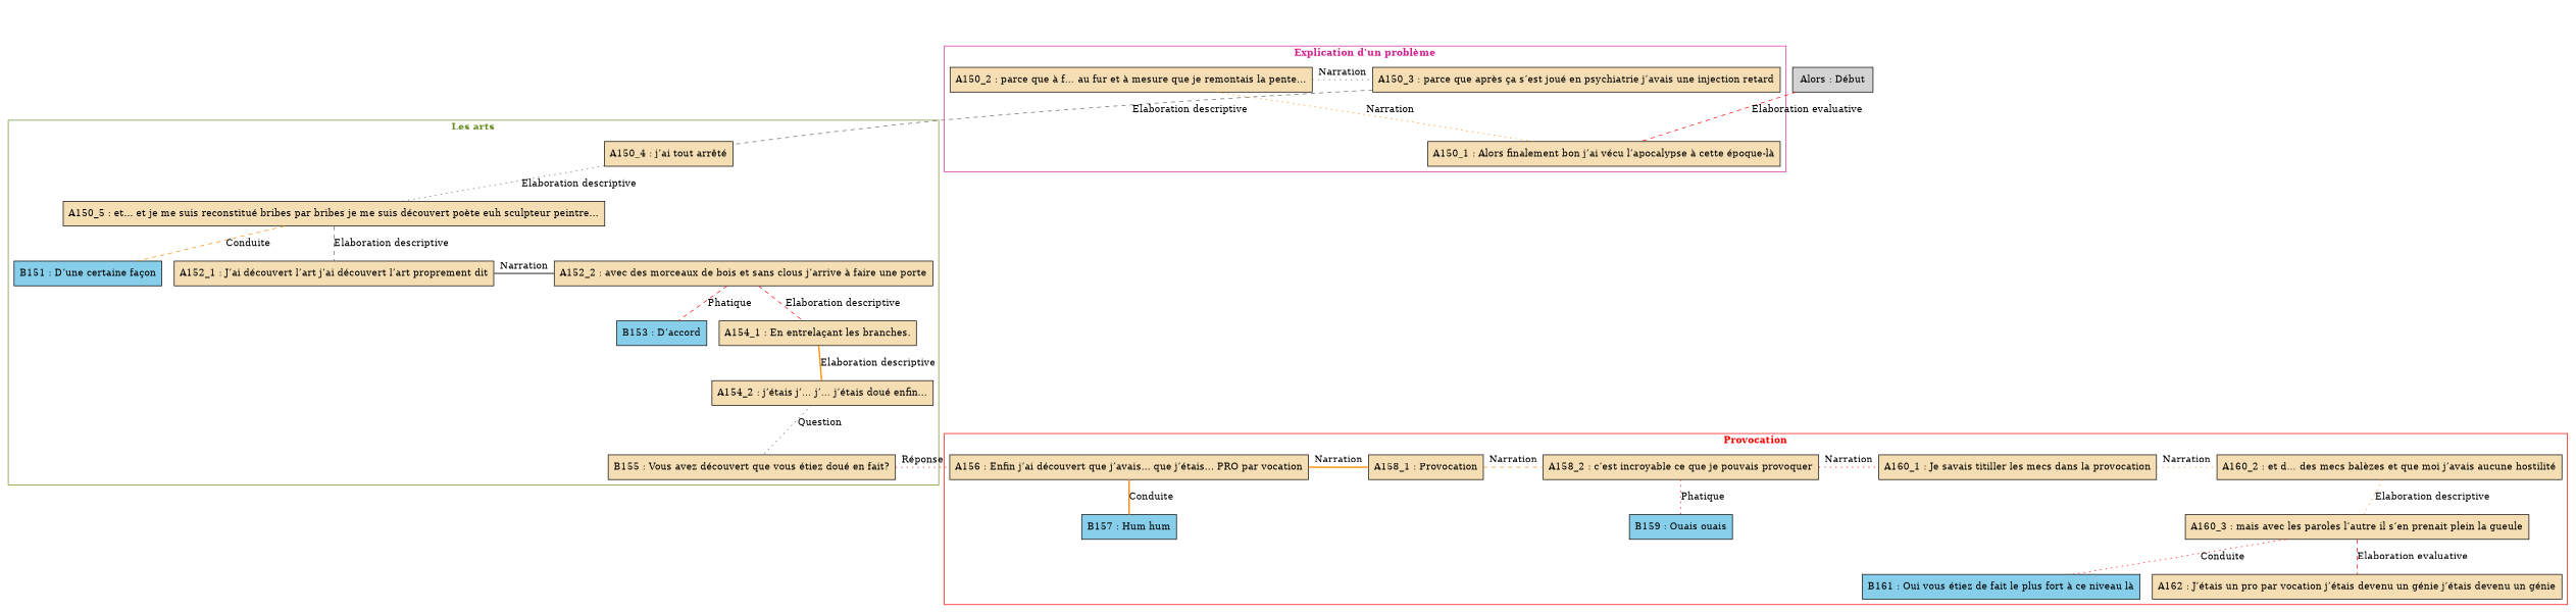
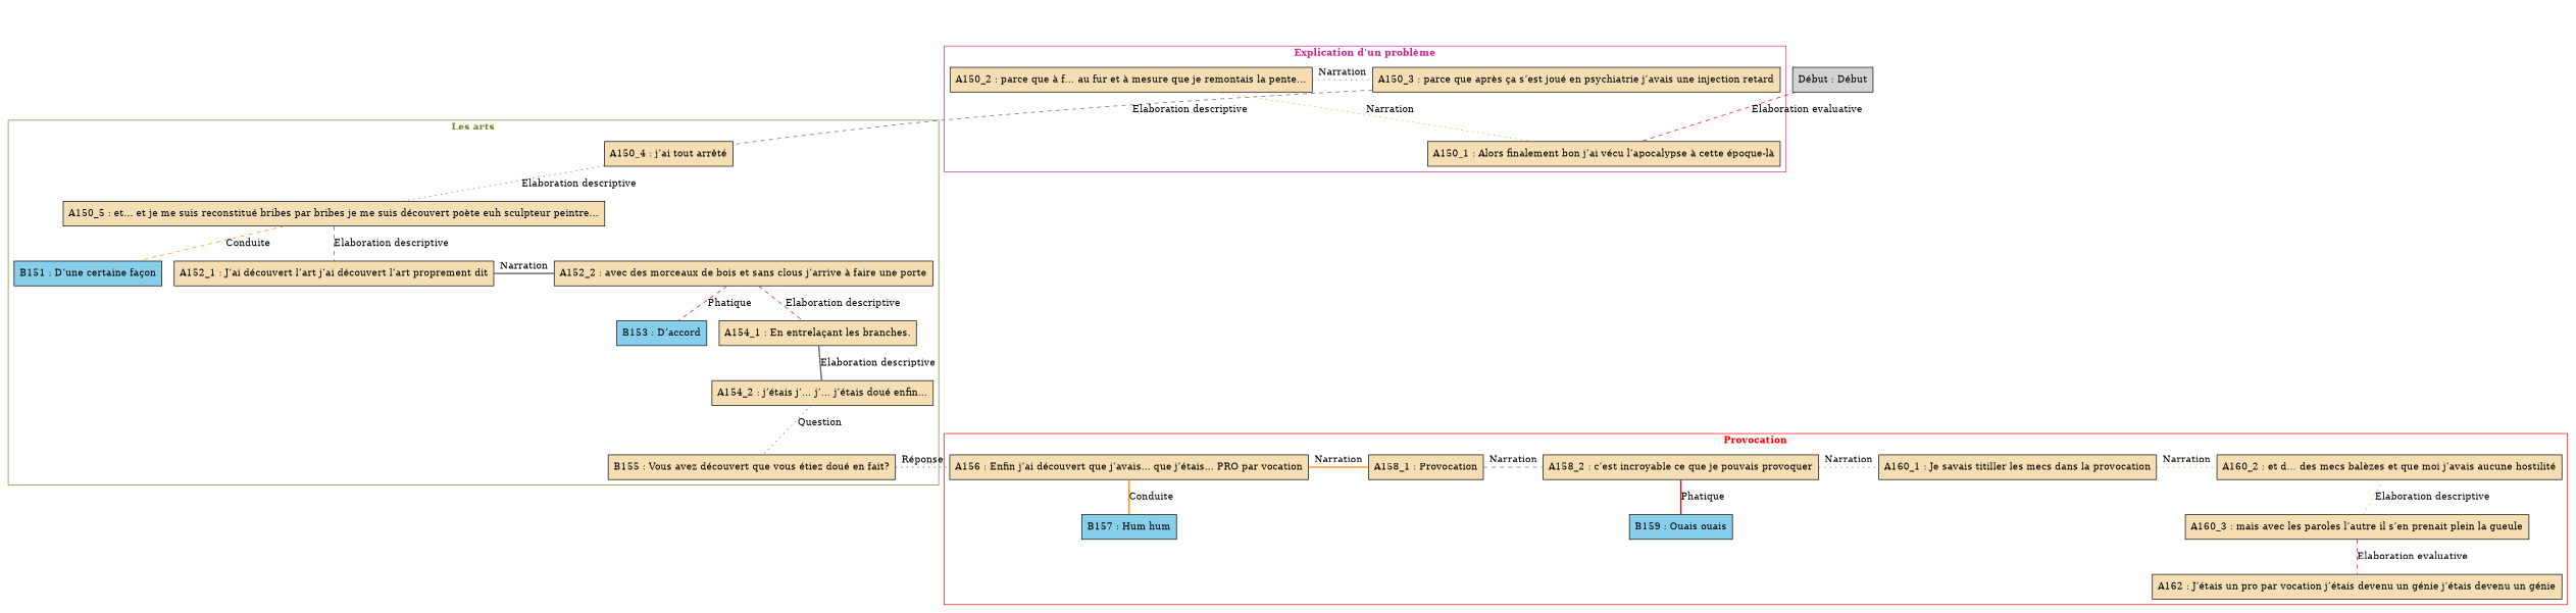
  digraph {
    newrank=true
    node [fillcolor=wheat shape=box style=filled]
    edge [dir=none style=dotted weight=2]
    n1 [label="A150_1 : Alors finalement bon j’ai vécu l’apocalypse à cette époque-là"]
    n2 [label="A150_2 : parce que à f… au fur et à mesure que je remontais la pente..."]
    n3 [label="A150_3 : parce que après ça s’est joué en psychiatrie j’avais une injection retard"]
    n4 [label="A150_4 : j’ai tout arrêté"]
    n5 [label="A150_5 : et... et je me suis reconstitué bribes par bribes je me suis découvert poète euh sculpteur peintre..."]
    n6 [fillcolor=skyblue label="B151 : D’une certaine façon"]
    n7 [label="A152_1 : J’ai découvert l’art j’ai découvert l’art proprement dit"]
    n8 [label="A152_2 : avec des morceaux de bois et sans clous j’arrive à faire une porte"]
    n9 [fillcolor=skyblue label="B153 : D’accord"]
    n10 [label="A154_1 : En entrelaçant les branches."]
    n11 [label="A154_2 : j’étais j’… j’… j’étais doué enfin..."]
    n12 [label="B155 : Vous avez découvert que vous étiez doué en fait?"]
    n13 [label="A156 : Enfin j’ai découvert que j’avais... que j’étais... PRO par vocation"]
    n14 [fillcolor=skyblue label="B157 : Hum hum"]
    n15 [label="A158_1 : Provocation"]
    n16 [label="A158_2 : c’est incroyable ce que je pouvais provoquer"]
    n17 [fillcolor=skyblue label="B159 : Ouais ouais"]
    n18 [label="A160_1 : Je savais titiller les mecs dans la provocation"]
    n19 [label="A160_2 : et d… des mecs balèzes et que moi j’avais aucune hostilité"]
    n20 [label="A160_3 : mais avec les paroles l’autre il s’en prenait plein la gueule"]
-   n21 [fillcolor=skyblue label="B161 : Oui vous étiez de fait le plus fort à ce niveau là"]
    n22 [label="A162 : J’étais un pro par vocation j’étais devenu un génie j’étais devenu un génie"]
    zero [style=invis fillcolor=""]
-   n24 [label="Alors : Début" fillcolor=""]
+   n24 [label="Début : Début" fillcolor=""]
    subgraph cluster_1 {
      color=violetred
      fontcolor=violetred
      label=<<B>Explication d'un problème</B>>
      n1
      n2
      n3
    }
    subgraph cluster_2 {
      color=olivedrab
      fontcolor=olivedrab
      label=<<B>Les arts</B>>
      n4
      n5
      n6
      n7
      n8
      n9
      n10
      n11
      n12
    }
    subgraph cluster_3 {
      color=red
      fontcolor=red
      label=<<B>Provocation</B>>
      n13
      n14
      n15
      n16
      n17
      n18
      n19
      n20
-     n21
      n22
    }
    n1 -> n2 [color=darkorange constraint=false label=Narration weight=""]
    n2 -> n3 [color=gray40 constraint=false label=Narration weight=""]
    n3 -> n4 [color=gray40 label="Elaboration descriptive" style=dashed]
    n4 -> n5 [color=gray40 label="Elaboration descriptive"]
    n5 -> n6 [color=darkorange label=Conduite style=dashed]
    n5 -> n7 [color=gray40 label="Elaboration descriptive" style=dashed]
    n5 -> n8 [style=invis weight=1 dir=""]
    n7 -> n8 [color=gray40 constraint=false label=Narration style=bold weight=""]
    n8 -> n9 [color=red label=Phatique style=dashed]
    n8 -> n10 [color=red label="Elaboration descriptive" style=dashed]
-   n10 -> n11 [color=darkorange label="Elaboration descriptive" style=bold]
+   n10 -> n11 [color=gray40 label="Elaboration descriptive" style=bold]
    n11 -> n12 [color=gray40 label=Question]
    n11 -> n13 [style=invis weight=1 dir=""]
    n11 -> n15 [style=invis weight=1 dir=""]
    n11 -> n16 [style=invis weight=1 dir=""]
    n11 -> n18 [style=invis weight=1 dir=""]
    n11 -> n19 [style=invis weight=1 dir=""]
    n12 -> n13 [color=red constraint=false label="Réponse" weight=""]
    n13 -> n14 [color=darkorange label=Conduite style=bold]
    n13 -> n15 [color=darkorange constraint=false label=Narration style=bold weight=""]
-   n15 -> n16 [color=darkorange constraint=false label=Narration style=dashed weight=""]
-   n16 -> n17 [color=red label=Phatique]
-   n16 -> n18 [color=red constraint=false label=Narration weight=""]
+   n15 -> n16 [color=gray40 constraint=false label=Narration style=dashed weight=""]
+   n16 -> n17 [color=red label=Phatique style=bold]
+   n16 -> n18 [color=gray40 constraint=false label=Narration weight=""]
    n18 -> n19 [color=darkorange constraint=false label=Narration weight=""]
    n19 -> n20 [color=darkorange label="Elaboration descriptive"]
-   n20 -> n21 [color=red label=Conduite]
    n20 -> n22 [color=red label="Elaboration evaluative" style=dashed]
    zero -> n2 [style=invis weight=1 dir=""]
    zero -> n3 [style=invis weight=1 dir=""]
    zero -> n24 [style=invis dir="" weight=""]
    n24 -> n1 [color=red label="Elaboration evaluative" style=dashed]
  }
